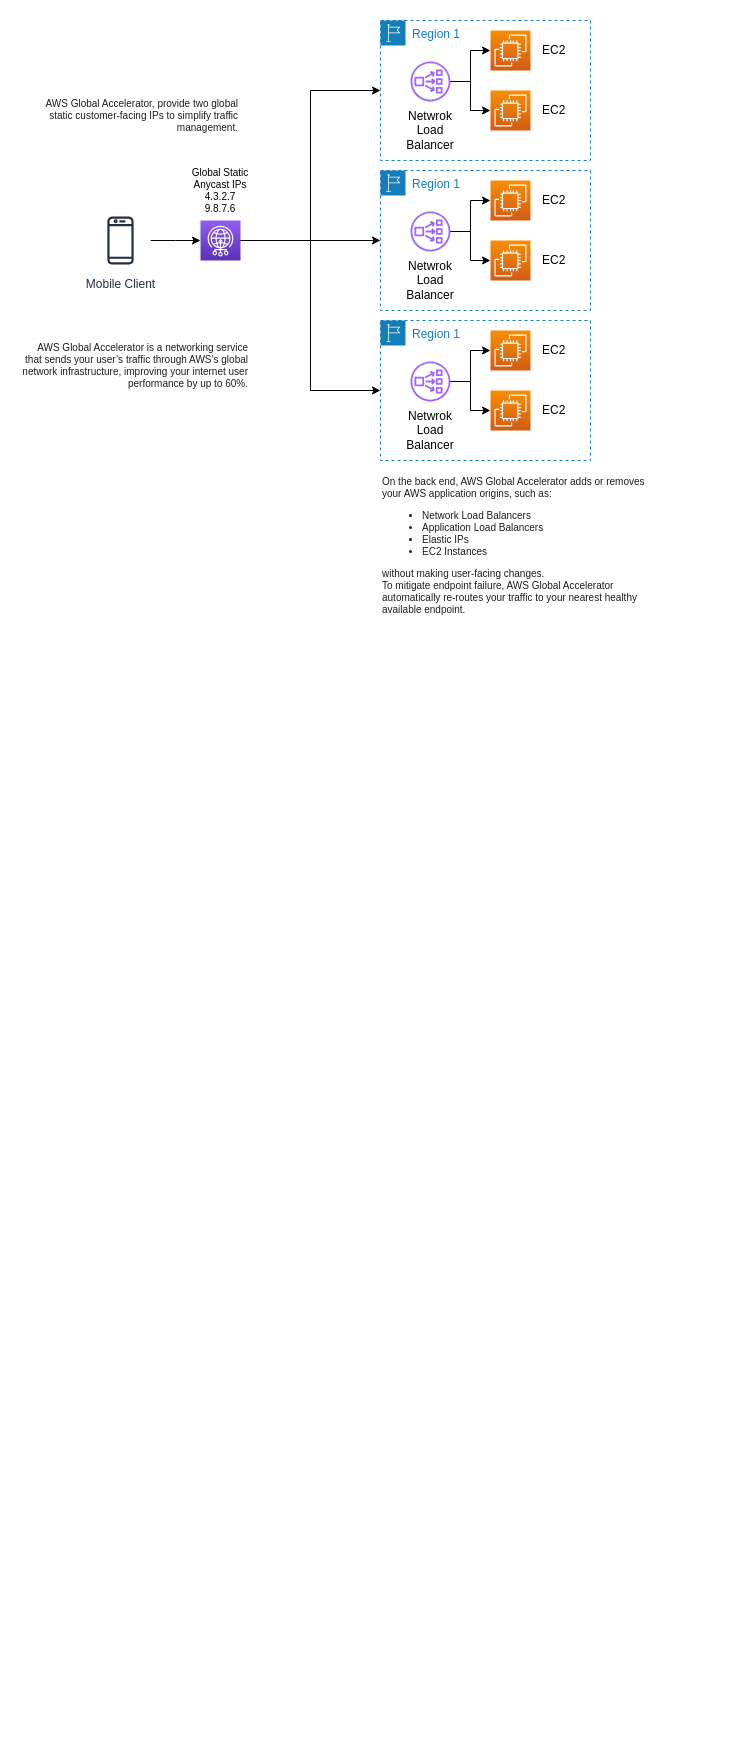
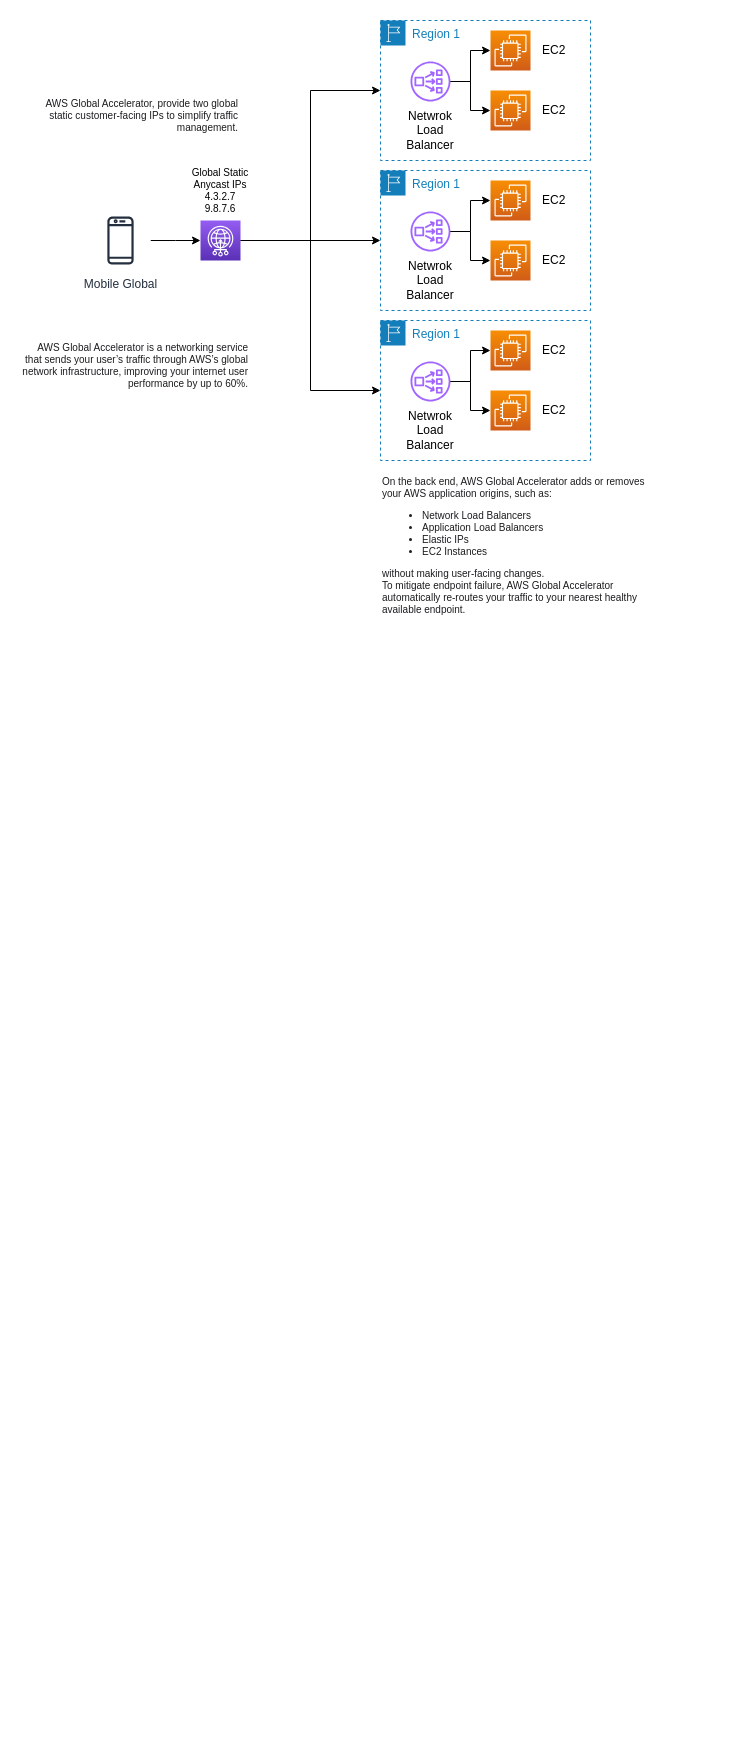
  <mxCell id="0" />
  <mxCell id="1" parent="0" />
  <mxCell id="2" style="edgeStyle=orthogonalEdgeStyle;rounded=0;orthogonalLoop=1;jettySize=auto;html=1;entryX=0;entryY=0.5;entryDx=0;entryDy=0;" edge="1" parent="1" source="5" target="7"><mxGeometry relative="1" as="geometry" /></mxCell>
  <mxCell id="3" style="edgeStyle=orthogonalEdgeStyle;rounded=0;orthogonalLoop=1;jettySize=auto;html=1;entryX=0;entryY=0.5;entryDx=0;entryDy=0;" edge="1" parent="1" source="5" target="27"><mxGeometry relative="1" as="geometry" /></mxCell>
  <mxCell id="4" style="edgeStyle=orthogonalEdgeStyle;rounded=0;orthogonalLoop=1;jettySize=auto;html=1;entryX=0;entryY=0.5;entryDx=0;entryDy=0;" edge="1" parent="1" source="5" target="17"><mxGeometry relative="1" as="geometry" /></mxCell>
  <mxCell id="5" value="" style="sketch=0;points=[[0,0,0],[0.25,0,0],[0.5,0,0],[0.75,0,0],[1,0,0],[0,1,0],[0.25,1,0],[0.5,1,0],[0.75,1,0],[1,1,0],[0,0.25,0],[0,0.5,0],[0,0.75,0],[1,0.25,0],[1,0.5,0],[1,0.75,0]];outlineConnect=0;fontColor=#232F3E;gradientColor=#945DF2;gradientDirection=north;fillColor=#5A30B5;strokeColor=#ffffff;dashed=0;verticalLabelPosition=bottom;verticalAlign=top;align=center;html=1;fontSize=12;fontStyle=0;aspect=fixed;shape=mxgraph.aws4.resourceIcon;resIcon=mxgraph.aws4.global_accelerator;" vertex="1" parent="1"><mxGeometry x="200" y="220" width="40" height="40" as="geometry" /></mxCell>
  <mxCell id="6" value="" style="group" vertex="1" connectable="0" parent="1"><mxGeometry x="380" y="20" width="210" height="140" as="geometry" /></mxCell>
  <mxCell id="7" value="Region 1" style="points=[[0,0],[0.25,0],[0.5,0],[0.75,0],[1,0],[1,0.25],[1,0.5],[1,0.75],[1,1],[0.75,1],[0.5,1],[0.25,1],[0,1],[0,0.75],[0,0.5],[0,0.25]];outlineConnect=0;gradientColor=none;html=1;whiteSpace=wrap;fontSize=12;fontStyle=0;shape=mxgraph.aws4.group;grIcon=mxgraph.aws4.group_region;strokeColor=#147EBA;fillColor=none;verticalAlign=top;align=left;spacingLeft=30;fontColor=#147EBA;dashed=1;" vertex="1" parent="6"><mxGeometry width="210" height="140" as="geometry" /></mxCell>
  <mxCell id="8" value="" style="sketch=0;outlineConnect=0;fontColor=#232F3E;gradientColor=none;fillColor=#A166FF;strokeColor=none;dashed=0;verticalLabelPosition=bottom;verticalAlign=top;align=center;html=1;fontSize=12;fontStyle=0;aspect=fixed;pointerEvents=1;shape=mxgraph.aws4.network_load_balancer;" vertex="1" parent="6"><mxGeometry x="30" y="41" width="40" height="40" as="geometry" /></mxCell>
  <mxCell id="9" value="" style="sketch=0;points=[[0,0,0],[0.25,0,0],[0.5,0,0],[0.75,0,0],[1,0,0],[0,1,0],[0.25,1,0],[0.5,1,0],[0.75,1,0],[1,1,0],[0,0.25,0],[0,0.5,0],[0,0.75,0],[1,0.25,0],[1,0.5,0],[1,0.75,0]];outlineConnect=0;fontColor=#232F3E;gradientColor=#F78E04;gradientDirection=north;fillColor=#D05C17;strokeColor=#ffffff;dashed=0;verticalLabelPosition=bottom;verticalAlign=top;align=center;html=1;fontSize=12;fontStyle=0;aspect=fixed;shape=mxgraph.aws4.resourceIcon;resIcon=mxgraph.aws4.ec2;" vertex="1" parent="6"><mxGeometry x="110" y="10" width="40" height="40" as="geometry" /></mxCell>
  <mxCell id="10" style="edgeStyle=orthogonalEdgeStyle;rounded=0;orthogonalLoop=1;jettySize=auto;html=1;entryX=0;entryY=0.5;entryDx=0;entryDy=0;entryPerimeter=0;" edge="1" parent="6" source="8" target="9"><mxGeometry relative="1" as="geometry" /></mxCell>
  <mxCell id="11" value="EC2" style="text;html=1;strokeColor=none;fillColor=none;align=left;verticalAlign=middle;whiteSpace=wrap;rounded=0;" vertex="1" parent="6"><mxGeometry x="160" y="15" width="30" height="30" as="geometry" /></mxCell>
  <mxCell id="12" value="" style="sketch=0;points=[[0,0,0],[0.25,0,0],[0.5,0,0],[0.75,0,0],[1,0,0],[0,1,0],[0.25,1,0],[0.5,1,0],[0.75,1,0],[1,1,0],[0,0.25,0],[0,0.5,0],[0,0.75,0],[1,0.25,0],[1,0.5,0],[1,0.75,0]];outlineConnect=0;fontColor=#232F3E;gradientColor=#F78E04;gradientDirection=north;fillColor=#D05C17;strokeColor=#ffffff;dashed=0;verticalLabelPosition=bottom;verticalAlign=top;align=center;html=1;fontSize=12;fontStyle=0;aspect=fixed;shape=mxgraph.aws4.resourceIcon;resIcon=mxgraph.aws4.ec2;" vertex="1" parent="6"><mxGeometry x="110" y="70" width="40" height="40" as="geometry" /></mxCell>
  <mxCell id="13" style="edgeStyle=orthogonalEdgeStyle;rounded=0;orthogonalLoop=1;jettySize=auto;html=1;entryX=0;entryY=0.5;entryDx=0;entryDy=0;entryPerimeter=0;" edge="1" parent="6" source="8" target="12"><mxGeometry relative="1" as="geometry" /></mxCell>
  <mxCell id="14" value="EC2" style="text;html=1;strokeColor=none;fillColor=none;align=left;verticalAlign=middle;whiteSpace=wrap;rounded=0;" vertex="1" parent="6"><mxGeometry x="160" y="75" width="30" height="30" as="geometry" /></mxCell>
  <mxCell id="15" value="Netwrok Load Balancer" style="text;html=1;strokeColor=none;fillColor=none;align=center;verticalAlign=middle;whiteSpace=wrap;rounded=0;" vertex="1" parent="6"><mxGeometry x="20" y="90" width="60" height="40" as="geometry" /></mxCell>
  <mxCell id="16" value="" style="group" vertex="1" connectable="0" parent="1"><mxGeometry x="380" y="320" width="210" height="140" as="geometry" /></mxCell>
  <mxCell id="17" value="Region 1" style="points=[[0,0],[0.25,0],[0.5,0],[0.75,0],[1,0],[1,0.25],[1,0.5],[1,0.75],[1,1],[0.75,1],[0.5,1],[0.25,1],[0,1],[0,0.75],[0,0.5],[0,0.25]];outlineConnect=0;gradientColor=none;html=1;whiteSpace=wrap;fontSize=12;fontStyle=0;shape=mxgraph.aws4.group;grIcon=mxgraph.aws4.group_region;strokeColor=#147EBA;fillColor=none;verticalAlign=top;align=left;spacingLeft=30;fontColor=#147EBA;dashed=1;" vertex="1" parent="16"><mxGeometry width="210" height="140" as="geometry" /></mxCell>
  <mxCell id="18" value="" style="sketch=0;outlineConnect=0;fontColor=#232F3E;gradientColor=none;fillColor=#A166FF;strokeColor=none;dashed=0;verticalLabelPosition=bottom;verticalAlign=top;align=center;html=1;fontSize=12;fontStyle=0;aspect=fixed;pointerEvents=1;shape=mxgraph.aws4.network_load_balancer;" vertex="1" parent="16"><mxGeometry x="30" y="41" width="40" height="40" as="geometry" /></mxCell>
  <mxCell id="19" value="" style="sketch=0;points=[[0,0,0],[0.25,0,0],[0.5,0,0],[0.75,0,0],[1,0,0],[0,1,0],[0.25,1,0],[0.5,1,0],[0.75,1,0],[1,1,0],[0,0.25,0],[0,0.5,0],[0,0.75,0],[1,0.25,0],[1,0.5,0],[1,0.75,0]];outlineConnect=0;fontColor=#232F3E;gradientColor=#F78E04;gradientDirection=north;fillColor=#D05C17;strokeColor=#ffffff;dashed=0;verticalLabelPosition=bottom;verticalAlign=top;align=center;html=1;fontSize=12;fontStyle=0;aspect=fixed;shape=mxgraph.aws4.resourceIcon;resIcon=mxgraph.aws4.ec2;" vertex="1" parent="16"><mxGeometry x="110" y="10" width="40" height="40" as="geometry" /></mxCell>
  <mxCell id="20" style="edgeStyle=orthogonalEdgeStyle;rounded=0;orthogonalLoop=1;jettySize=auto;html=1;entryX=0;entryY=0.5;entryDx=0;entryDy=0;entryPerimeter=0;" edge="1" parent="16" source="18" target="19"><mxGeometry relative="1" as="geometry" /></mxCell>
  <mxCell id="21" value="EC2" style="text;html=1;strokeColor=none;fillColor=none;align=left;verticalAlign=middle;whiteSpace=wrap;rounded=0;" vertex="1" parent="16"><mxGeometry x="160" y="15" width="30" height="30" as="geometry" /></mxCell>
  <mxCell id="22" value="" style="sketch=0;points=[[0,0,0],[0.25,0,0],[0.5,0,0],[0.75,0,0],[1,0,0],[0,1,0],[0.25,1,0],[0.5,1,0],[0.75,1,0],[1,1,0],[0,0.25,0],[0,0.5,0],[0,0.75,0],[1,0.25,0],[1,0.5,0],[1,0.75,0]];outlineConnect=0;fontColor=#232F3E;gradientColor=#F78E04;gradientDirection=north;fillColor=#D05C17;strokeColor=#ffffff;dashed=0;verticalLabelPosition=bottom;verticalAlign=top;align=center;html=1;fontSize=12;fontStyle=0;aspect=fixed;shape=mxgraph.aws4.resourceIcon;resIcon=mxgraph.aws4.ec2;" vertex="1" parent="16"><mxGeometry x="110" y="70" width="40" height="40" as="geometry" /></mxCell>
  <mxCell id="23" style="edgeStyle=orthogonalEdgeStyle;rounded=0;orthogonalLoop=1;jettySize=auto;html=1;entryX=0;entryY=0.5;entryDx=0;entryDy=0;entryPerimeter=0;" edge="1" parent="16" source="18" target="22"><mxGeometry relative="1" as="geometry" /></mxCell>
  <mxCell id="24" value="EC2" style="text;html=1;strokeColor=none;fillColor=none;align=left;verticalAlign=middle;whiteSpace=wrap;rounded=0;" vertex="1" parent="16"><mxGeometry x="160" y="75" width="30" height="30" as="geometry" /></mxCell>
  <mxCell id="25" value="Netwrok Load Balancer" style="text;html=1;strokeColor=none;fillColor=none;align=center;verticalAlign=middle;whiteSpace=wrap;rounded=0;" vertex="1" parent="16"><mxGeometry x="20" y="90" width="60" height="40" as="geometry" /></mxCell>
  <mxCell id="26" value="" style="group" vertex="1" connectable="0" parent="1"><mxGeometry x="380" y="170" width="210" height="140" as="geometry" /></mxCell>
  <mxCell id="27" value="Region 1" style="points=[[0,0],[0.25,0],[0.5,0],[0.75,0],[1,0],[1,0.25],[1,0.5],[1,0.75],[1,1],[0.75,1],[0.5,1],[0.25,1],[0,1],[0,0.75],[0,0.5],[0,0.25]];outlineConnect=0;gradientColor=none;html=1;whiteSpace=wrap;fontSize=12;fontStyle=0;shape=mxgraph.aws4.group;grIcon=mxgraph.aws4.group_region;strokeColor=#147EBA;fillColor=none;verticalAlign=top;align=left;spacingLeft=30;fontColor=#147EBA;dashed=1;" vertex="1" parent="26"><mxGeometry width="210" height="140" as="geometry" /></mxCell>
  <mxCell id="28" value="" style="sketch=0;outlineConnect=0;fontColor=#232F3E;gradientColor=none;fillColor=#A166FF;strokeColor=none;dashed=0;verticalLabelPosition=bottom;verticalAlign=top;align=center;html=1;fontSize=12;fontStyle=0;aspect=fixed;pointerEvents=1;shape=mxgraph.aws4.network_load_balancer;" vertex="1" parent="26"><mxGeometry x="30" y="41" width="40" height="40" as="geometry" /></mxCell>
  <mxCell id="29" value="" style="sketch=0;points=[[0,0,0],[0.25,0,0],[0.5,0,0],[0.75,0,0],[1,0,0],[0,1,0],[0.25,1,0],[0.5,1,0],[0.75,1,0],[1,1,0],[0,0.25,0],[0,0.5,0],[0,0.75,0],[1,0.25,0],[1,0.5,0],[1,0.75,0]];outlineConnect=0;fontColor=#232F3E;gradientColor=#F78E04;gradientDirection=north;fillColor=#D05C17;strokeColor=#ffffff;dashed=0;verticalLabelPosition=bottom;verticalAlign=top;align=center;html=1;fontSize=12;fontStyle=0;aspect=fixed;shape=mxgraph.aws4.resourceIcon;resIcon=mxgraph.aws4.ec2;" vertex="1" parent="26"><mxGeometry x="110" y="10" width="40" height="40" as="geometry" /></mxCell>
  <mxCell id="30" style="edgeStyle=orthogonalEdgeStyle;rounded=0;orthogonalLoop=1;jettySize=auto;html=1;entryX=0;entryY=0.5;entryDx=0;entryDy=0;entryPerimeter=0;" edge="1" parent="26" source="28" target="29"><mxGeometry relative="1" as="geometry" /></mxCell>
  <mxCell id="31" value="EC2" style="text;html=1;strokeColor=none;fillColor=none;align=left;verticalAlign=middle;whiteSpace=wrap;rounded=0;" vertex="1" parent="26"><mxGeometry x="160" y="15" width="30" height="30" as="geometry" /></mxCell>
  <mxCell id="32" value="" style="sketch=0;points=[[0,0,0],[0.25,0,0],[0.5,0,0],[0.75,0,0],[1,0,0],[0,1,0],[0.25,1,0],[0.5,1,0],[0.75,1,0],[1,1,0],[0,0.25,0],[0,0.5,0],[0,0.75,0],[1,0.25,0],[1,0.5,0],[1,0.75,0]];outlineConnect=0;fontColor=#232F3E;gradientColor=#F78E04;gradientDirection=north;fillColor=#D05C17;strokeColor=#ffffff;dashed=0;verticalLabelPosition=bottom;verticalAlign=top;align=center;html=1;fontSize=12;fontStyle=0;aspect=fixed;shape=mxgraph.aws4.resourceIcon;resIcon=mxgraph.aws4.ec2;" vertex="1" parent="26"><mxGeometry x="110" y="70" width="40" height="40" as="geometry" /></mxCell>
  <mxCell id="33" style="edgeStyle=orthogonalEdgeStyle;rounded=0;orthogonalLoop=1;jettySize=auto;html=1;entryX=0;entryY=0.5;entryDx=0;entryDy=0;entryPerimeter=0;" edge="1" parent="26" source="28" target="32"><mxGeometry relative="1" as="geometry" /></mxCell>
  <mxCell id="34" value="EC2" style="text;html=1;strokeColor=none;fillColor=none;align=left;verticalAlign=middle;whiteSpace=wrap;rounded=0;" vertex="1" parent="26"><mxGeometry x="160" y="75" width="30" height="30" as="geometry" /></mxCell>
  <mxCell id="35" value="Netwrok Load Balancer" style="text;html=1;strokeColor=none;fillColor=none;align=center;verticalAlign=middle;whiteSpace=wrap;rounded=0;" vertex="1" parent="26"><mxGeometry x="20" y="90" width="60" height="40" as="geometry" /></mxCell>
  <mxCell id="36" style="edgeStyle=orthogonalEdgeStyle;rounded=0;orthogonalLoop=1;jettySize=auto;html=1;" edge="1" parent="1" source="37"><mxGeometry relative="1" as="geometry"><mxPoint x="200" y="240" as="targetPoint" /></mxGeometry></mxCell>
- <mxCell id="37" value="Mobile Client" style="sketch=0;outlineConnect=0;fontColor=#232F3E;gradientColor=none;strokeColor=#232F3E;fillColor=#ffffff;dashed=0;verticalLabelPosition=bottom;verticalAlign=top;align=center;html=1;fontSize=12;fontStyle=0;aspect=fixed;shape=mxgraph.aws4.resourceIcon;resIcon=mxgraph.aws4.mobile_client;" vertex="1" parent="1"><mxGeometry x="90" y="210" width="60" height="60" as="geometry" /></mxCell>
+ <mxCell id="37" value="Mobile Global" style="sketch=0;outlineConnect=0;fontColor=#232F3E;gradientColor=none;strokeColor=#232F3E;fillColor=#ffffff;dashed=0;verticalLabelPosition=bottom;verticalAlign=top;align=center;html=1;fontSize=12;fontStyle=0;aspect=fixed;shape=mxgraph.aws4.resourceIcon;resIcon=mxgraph.aws4.mobile_client;" vertex="1" parent="1"><mxGeometry x="90" y="210" width="60" height="60" as="geometry" /></mxCell>
  <mxCell id="38" value="&lt;span style=&quot;color: rgb(28 , 29 , 31) ; font-size: 10px ; background-color: rgb(255 , 255 , 255)&quot;&gt;&amp;nbsp;AWS Global Accelerator is a networking service that sends your user’s traffic through AWS’s global network infrastructure, improving your internet user performance by up to 60%.&lt;/span&gt;" style="text;html=1;strokeColor=none;fillColor=none;align=right;verticalAlign=middle;whiteSpace=wrap;rounded=0;fontSize=10;" vertex="1" parent="1"><mxGeometry x="20" y="340" width="230" height="50" as="geometry" /></mxCell>
  <mxCell id="39" value="&lt;span style=&quot;color: rgb(28 , 29 , 31) ; font-size: 10px ; background-color: rgb(255 , 255 , 255)&quot;&gt;AWS Global Accelerator, provide two global static customer-facing IPs to simplify traffic management.&lt;/span&gt;" style="text;html=1;strokeColor=none;fillColor=none;align=right;verticalAlign=middle;whiteSpace=wrap;rounded=0;fontSize=10;" vertex="1" parent="1"><mxGeometry x="30" y="100" width="210" height="30" as="geometry" /></mxCell>
  <mxCell id="40" value="&lt;span style=&quot;color: rgb(28 , 29 , 31) ; font-size: 10px ; background-color: rgb(255 , 255 , 255)&quot;&gt;On the back end, AWS Global Accelerator adds or removes your AWS application origins, such as:&lt;br&gt;&lt;ul&gt;&lt;li&gt;&lt;span style=&quot;color: rgb(28 , 29 , 31) ; font-size: 10px ; background-color: rgb(255 , 255 , 255)&quot;&gt;Network Load Balancers&lt;/span&gt;&lt;/li&gt;&lt;li&gt;&lt;span style=&quot;color: rgb(28 , 29 , 31) ; font-size: 10px ; background-color: rgb(255 , 255 , 255)&quot;&gt;Application Load Balancers&lt;/span&gt;&lt;/li&gt;&lt;li&gt;&lt;span style=&quot;color: rgb(28 , 29 , 31) ; font-size: 10px ; background-color: rgb(255 , 255 , 255)&quot;&gt;Elastic IPs&lt;/span&gt;&lt;/li&gt;&lt;li&gt;&lt;span style=&quot;color: rgb(28 , 29 , 31) ; font-size: 10px ; background-color: rgb(255 , 255 , 255)&quot;&gt;EC2 Instances&lt;/span&gt;&lt;/li&gt;&lt;/ul&gt;without making user-facing changes.&lt;br&gt;To mitigate endpoint failure, AWS Global Accelerator automatically re-routes your traffic to your nearest healthy available endpoint.&lt;/span&gt;" style="text;html=1;strokeColor=none;fillColor=none;align=left;verticalAlign=middle;whiteSpace=wrap;rounded=0;fontSize=10;" vertex="1" parent="1"><mxGeometry x="380" y="470" width="270" height="150" as="geometry" /></mxCell>
  <mxCell id="41" value="Global Static Anycast IPs&lt;br&gt;4.3.2.7&lt;br&gt;9.8.7.6" style="text;html=1;strokeColor=none;fillColor=none;align=center;verticalAlign=middle;whiteSpace=wrap;rounded=0;fontSize=10;" vertex="1" parent="1"><mxGeometry x="185" y="170" width="70" height="40" as="geometry" /></mxCell>
  <mxCell id="42" value="" style="shape=image;verticalLabelPosition=bottom;labelBackgroundColor=#ffffff;verticalAlign=top;aspect=fixed;imageAspect=0;image=https://d1.awsstatic.com/aws-datasync-how-it-works-diagram-transfer-data-from-on-premises-to-AWS.348efd1b0f93399ea4edc7b6fd02a86d115b70e4.png;" vertex="1" parent="1"><mxGeometry x="30" y="670" width="650" height="360" as="geometry" /></mxCell>
  <mxCell id="43" value="" style="shape=image;verticalLabelPosition=bottom;labelBackgroundColor=#ffffff;verticalAlign=top;aspect=fixed;imageAspect=0;image=https://docs.aws.amazon.com/AWSEC2/latest/UserGuide/images/ami_copy.png;" vertex="1" parent="1"><mxGeometry x="312" y="1100" width="338" height="278" as="geometry" /></mxCell>
  <mxCell id="44" value="" style="shape=image;verticalLabelPosition=bottom;labelBackgroundColor=#ffffff;verticalAlign=top;aspect=fixed;imageAspect=0;image=https://assets-pt.media.datacumulus.com/aws-saa-pt/assets/pt4-q46-i1.jpg;" vertex="1" parent="1"><mxGeometry x="190" y="1490" width="520" height="232" as="geometry" /></mxCell>
